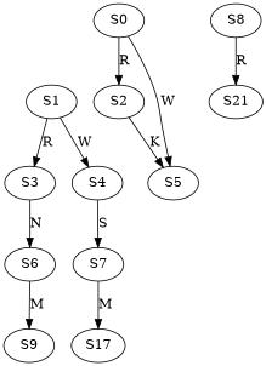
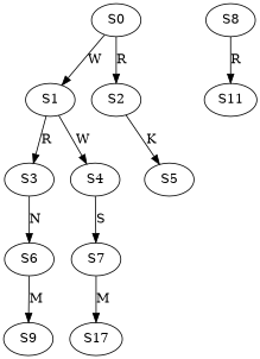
  strict digraph {
    S0
    S1
    S2
    S3
    S4
    S5
    S6
    S7
    S9
    n10 [label=S17]
    S8
-   S11 [label=S21]
-   S0 -> S5 [label=W]
+   S11
+   S0 -> S1 [label=W]
    S0 -> S2 [label=R]
    S1 -> S3 [label=R]
    S1 -> S4 [label=W]
    S2 -> S5 [label=K]
    S3 -> S6 [label=N]
    S4 -> S7 [label=S]
    S6 -> S9 [label=M]
    S7 -> n10 [label=M]
    S8 -> S11 [label=R]
  }
